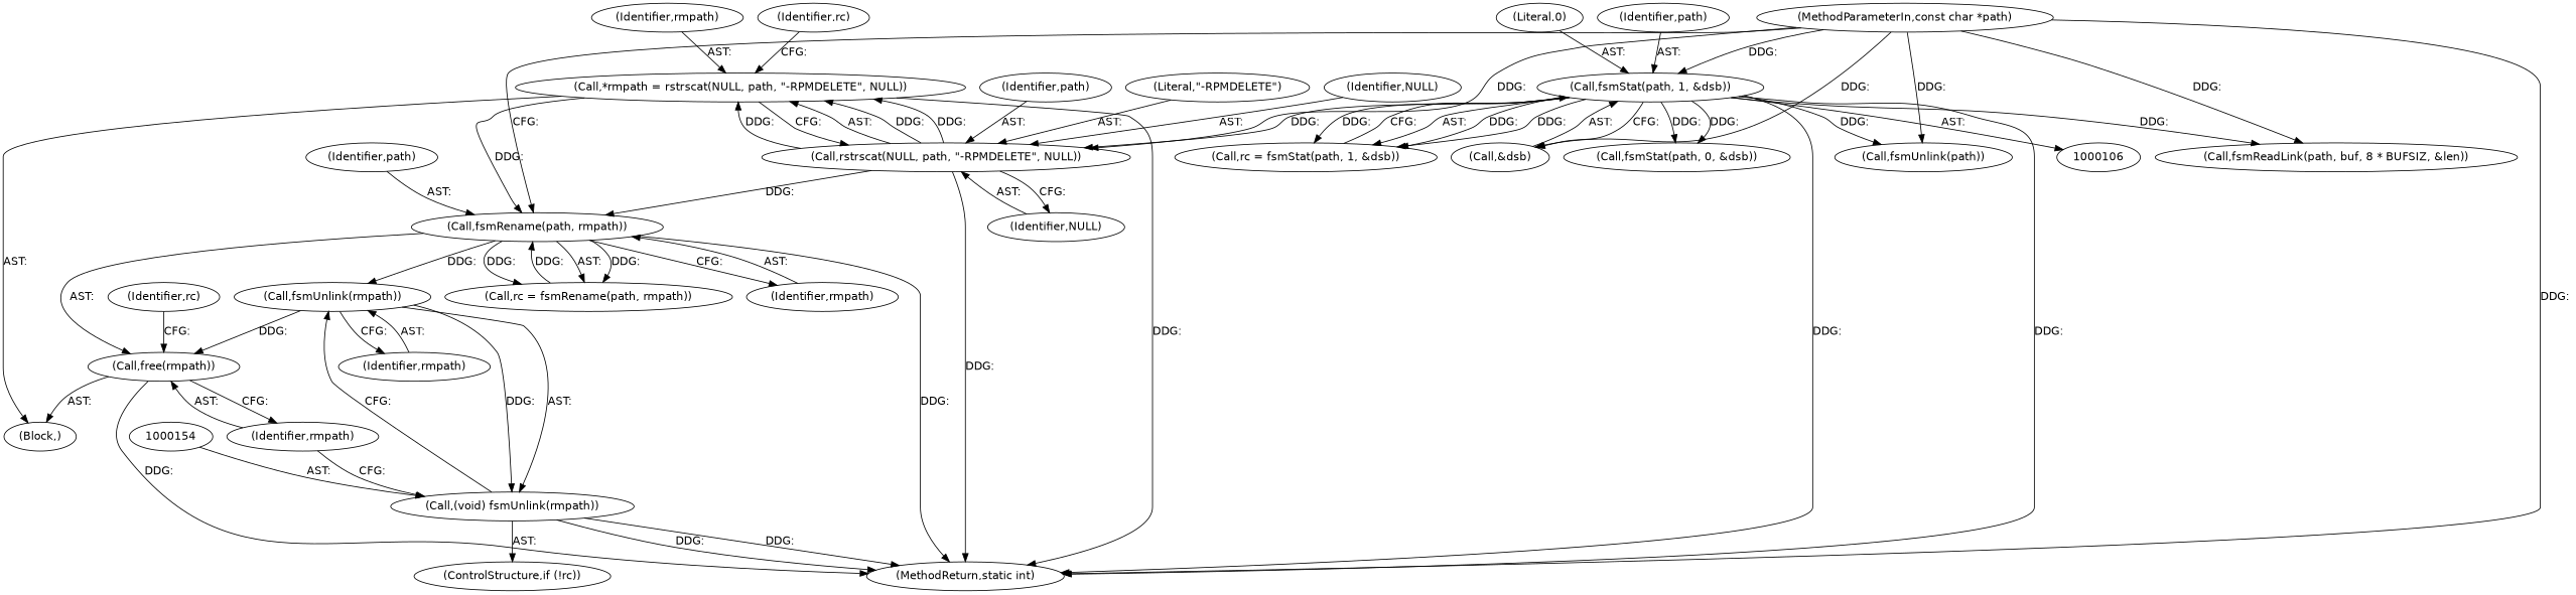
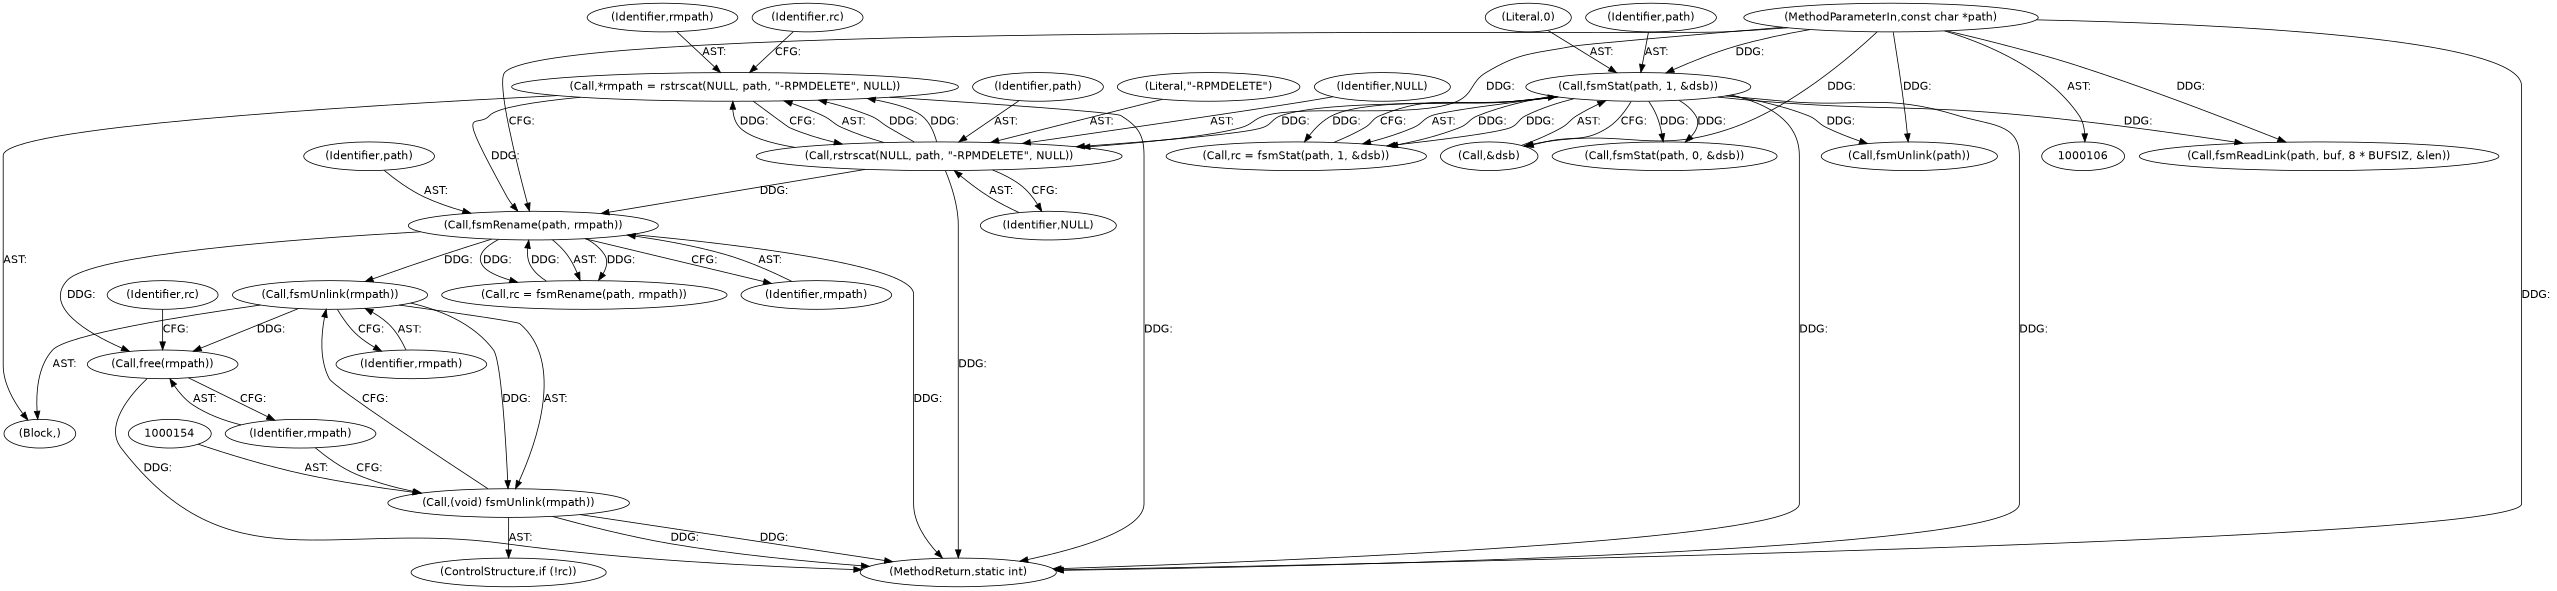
  digraph {
    fontname="DejaVu Sans"
    node [fontname="DejaVu Sans"]
    edge [fontname="DejaVu Sans"]
    n1 [label="(Call,fsmUnlink(rmpath))"]
    n2 [label="(Call,(void) fsmUnlink(rmpath))"]
    n3 [label="(Call,free(rmpath))"]
    n4 [label="(Identifier,rmpath)"]
    n5 [label="(MethodReturn,static int)"]
    n6 [label="(ControlStructure,if (!rc))"]
    n7 [label="(Block,)"]
    n8 [label="(Identifier,rmpath)"]
    n9 [label="(Call,fsmRename(path, rmpath))"]
    n10 [label="(Call,rc = fsmRename(path, rmpath))"]
    n11 [label="(Identifier,rmpath)"]
    n12 [label="(Call,rstrscat(NULL, path, \"-RPMDELETE\", NULL))"]
    n13 [label="(Call,*rmpath = rstrscat(NULL, path, \"-RPMDELETE\", NULL))"]
    n14 [label="(Identifier,NULL)"]
    n15 [label="(Call,fsmStat(path, 1, &dsb))"]
    n16 [label="(Call,&dsb)"]
    n17 [label="(Call,fsmStat(path, 0, &dsb))"]
    n18 [label="(Call,fsmReadLink(path, buf, 8 * BUFSIZ, &len))"]
    n19 [label="(Call,rc = fsmStat(path, 1, &dsb))"]
    n20 [label="(Call,fsmUnlink(path))"]
    n21 [label="(MethodParameterIn,const char *path)"]
    1000106
    n23 [label="(Identifier,path)"]
    n24 [label="(Literal,0)"]
    n25 [label="(Identifier,path)"]
    n26 [label="(Literal,\"-RPMDELETE\")"]
    n27 [label="(Identifier,path)"]
    n28 [label="(Identifier,rmpath)"]
    n29 [label="(Identifier,rc)"]
    n30 [label="(Identifier,rc)"]
    n31 [label="(Identifier,NULL)"]
    1000154
    n1 -> n2 [label="AST: "]
    n1 -> n2 [label="DDG: "]
    n1 -> n3 [label="DDG: "]
    n1 -> n4 [label="CFG: "]
    n2 -> n1 [label="CFG: "]
    n2 -> n5 [label="DDG: "]
    n2 -> n5 [label="DDG: "]
    n2 -> n6 [label="AST: "]
    n3 -> n5 [label="DDG: "]
-   n3 -> n7 [label="AST: "]
+   n1 -> n7 [label="AST: "]
    n3 -> n8 [label="CFG: "]
    n4 -> n1 [label="AST: "]
    n8 -> n2 [label="CFG: "]
    n8 -> n3 [label="AST: "]
    n9 -> n1 [label="DDG: "]
-   n9 -> n3 [label="AST: "]
+   n9 -> n3 [label="DDG: "]
    n9 -> n5 [label="DDG: "]
    n9 -> n10 [label="AST: "]
    n9 -> n10 [label="DDG: "]
    n9 -> n10 [label="DDG: "]
    n9 -> n11 [label="CFG: "]
    n10 -> n9 [label="DDG: "]
    n11 -> n9 [label="AST: "]
    n12 -> n5 [label="DDG: "]
    n12 -> n9 [label="DDG: "]
    n12 -> n13 [label="AST: "]
    n12 -> n13 [label="DDG: "]
    n12 -> n13 [label="DDG: "]
    n12 -> n13 [label="DDG: "]
    n12 -> n14 [label="CFG: "]
    n13 -> n5 [label="DDG: "]
    n13 -> n7 [label="AST: "]
    n13 -> n9 [label="DDG: "]
    n13 -> n12 [label="CFG: "]
    n14 -> n12 [label="AST: "]
    n15 -> n5 [label="DDG: "]
    n15 -> n5 [label="DDG: "]
    n15 -> n12 [label="DDG: "]
    n15 -> n16 [label="CFG: "]
    n15 -> n17 [label="DDG: "]
    n15 -> n17 [label="DDG: "]
    n15 -> n18 [label="DDG: "]
    n15 -> n19 [label="AST: "]
    n15 -> n19 [label="DDG: "]
    n15 -> n19 [label="DDG: "]
    n15 -> n19 [label="DDG: "]
    n15 -> n20 [label="DDG: "]
    n16 -> n15 [label="AST: "]
    n19 -> n15 [label="CFG: "]
    n21 -> n5 [label="DDG: "]
    n21 -> n9 [label="CFG: "]
    n21 -> n12 [label="DDG: "]
    n21 -> n15 [label="DDG: "]
    n21 -> n16 [label="DDG: "]
    n21 -> n18 [label="DDG: "]
    n21 -> n20 [label="DDG: "]
-   n15 -> 1000106 [label="AST: "]
+   n21 -> 1000106 [label="AST: "]
    n23 -> n12 [label="AST: "]
    n24 -> n15 [label="AST: "]
    n25 -> n9 [label="AST: "]
    n26 -> n12 [label="AST: "]
    n27 -> n15 [label="AST: "]
    n28 -> n13 [label="AST: "]
    n29 -> n3 [label="CFG: "]
    n30 -> n13 [label="CFG: "]
    n31 -> n12 [label="AST: "]
    1000154 -> n2 [label="AST: "]
  }
